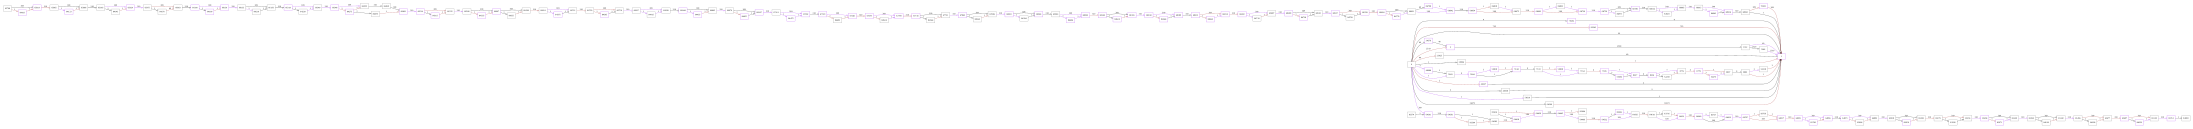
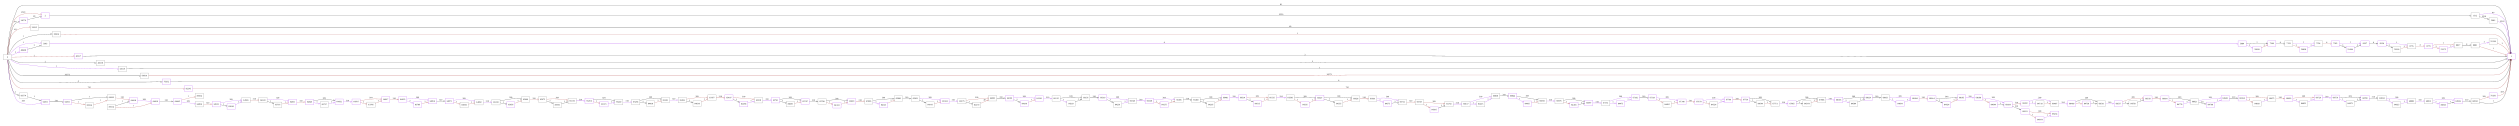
  digraph {
    fontname="Liberation Serif"
    rankdir=LR
    node [color=purple fontname="Liberation Serif" shape=rectangle]
    edge [arrowhead=onormal color=black fontname="Liberation Serif"]
    1312 [color=gray40]
    2
    1
    5982 [color=gray40]
    5983 [color=gray40]
    5984
    7244
    50818
    7333 [color=gray40]
    7354 [color=gray40]
    50838
    7385
    8227
    51684
    8234
    8776 [color=gray40]
    52218 [color=gray40]
    8779
    8837 [color=gray40]
    52275
    8881 [color=gray40]
    52338 [color=gray40]
    23925 [color=gray40]
    29906 [color=gray40]
    34576
    40557
    46538 [color=gray40]
    48688
    58319 [color=gray40]
    64300 [color=gray40]
    64301
    64361
    64382 [color=gray40]
    83594 [color=gray40]
    64418
    64439
    64445
    83614 [color=gray40]
    64496 [color=gray40]
    83664 [color=gray40]
    64532
    64565 [color=gray40]
    83696
    64610 [color=gray40]
    64631
    83716 [color=gray40]
    64640
    64662
    83737 [color=gray40]
    64787
    64817
    83766 [color=gray40]
    64835
    64856
    83786
    64871
    64892 [color=gray40]
    83806 [color=gray40]
    65018 [color=gray40]
    65069 [color=gray40]
    83856
    65075 [color=gray40]
    65156 [color=gray40]
    83936 [color=gray40]
    65204
    65240 [color=gray40]
    83971
    65294 [color=gray40]
    65342 [color=gray40]
    84018 [color=gray40]
    65456 [color=gray40]
    65477 [color=gray40]
    84038 [color=gray40]
    65497
    65518 [color=gray40]
    84058
    65761
+   65787
    84083 [color=gray40]
    65798 [color=gray40]
    65819
    84103
    65865 [color=gray40]
    65886 [color=gray40]
    84123
    65903 [color=gray40]
    65924
    84143 [color=gray40]
    65975 [color=gray40]
    66003 [color=gray40]
    84170 [color=gray40]
    66100
    66130
    84199
    66135 [color=gray40]
    66156 [color=gray40]
    84219 [color=gray40]
    66319
    66340 [color=gray40]
    84239 [color=gray40]
    66348
    66385 [color=gray40]
    84275
    66460 [color=gray40]
    66481
    84295 [color=gray40]
    66514
    66535 [color=gray40]
    84315
    66586 [color=gray40]
    66607
    84335
    66628 [color=gray40]
    84355 [color=gray40]
    66691 [color=gray40]
    66712 [color=gray40]
    84375
    66729 [color=gray40]
    66750 [color=gray40]
    84395
    66817 [color=gray40]
    66838 [color=gray40]
    84415 [color=gray40]
    66844
    66865 [color=gray40]
    84435
    66976 [color=gray40]
    66997
    84455
    67161 [color=gray40]
    67182
    84475
    67319
    67340
    84495 [color=gray40]
    67679
    67709
    84524 [color=gray40]
    67730
    67751 [color=gray40]
    84544 [color=gray40]
    67865
    67886 [color=gray40]
    84564 [color=gray40]
    68003
    68024
    84584 [color=gray40]
    68063 [color=gray40]
    68084
    84604
    68144
    68165
    84624
    68168
    68189
    84644
    68213
    68234
    84664
    68432
    68487 [color=gray40]
    84718 [color=gray40]
    68489
    68510 [color=gray40]
    84738
    68537
    68558
    84758 [color=gray40]
    68600
    68621 [color=gray40]
    84778
    68642
    84798
    68654
    68675 [color=gray40]
    84818 [color=gray40]
    68693
    68729
    84853 [color=gray40]
    68759
    68780
    84873 [color=gray40]
    68834 [color=gray40]
    68885 [color=gray40]
    84923 [color=gray40]
    68915 [color=gray40]
    68936
    84943
    68950 [color=gray40]
    70281
    76262
    82243
    83574 [color=gray40]
    0 [color=gray40]
    1312 -> 1 [color=purple label=40]
    1312 -> 5982 [label=2519]
    2 -> 1312 [arrowhead=odot label=2559]
    5982 -> 1 [color=purple label=2519]
    5983 -> 5984 [arrowhead=odot color=purple label=4]
    5984 -> 7244 [label=1]
    5984 -> 50818 [arrowhead=odot color=purple label=3]
    7244 -> 7333 [arrowhead=odot label=4]
    50818 -> 7244 [arrowhead=odot color=brown label=3]
    7333 -> 7354 [arrowhead=odot color=purple label=1]
    7333 -> 50838 [color=brown label=3]
    7354 -> 7385 [arrowhead=odot color=brown label=4]
    50838 -> 7354 [color=purple label=3]
    7385 -> 8227 [color=purple label=1]
    7385 -> 51684 [label=3]
    8227 -> 8234 [label=4]
    51684 -> 8227 [arrowhead=odot label=3]
    8234 -> 8776 [color=purple label=1]
    8234 -> 52218 [label=3]
    8776 -> 8779 [arrowhead=odot color=brown label=4]
    52218 -> 8776 [arrowhead=odot color=brown label=3]
    8779 -> 8837 [arrowhead=odot color=brown label=1]
    8779 -> 52275 [color=brown label=3]
    8837 -> 8881 [arrowhead=odot label=4]
    52275 -> 8837 [arrowhead=odot color=purple label=3]
    8881 -> 1 [color=brown label=1]
    8881 -> 52338 [color=purple label=3]
    52338 -> 1 [arrowhead=odot color=brown label=3]
    23925 -> 1 [arrowhead=odot label=49]
    29906 -> 1 [arrowhead=odot color=brown label=1]
    34576 -> 2 [arrowhead=odot label=40]
    40557 -> 1 [label=2]
    46538 -> 1 [arrowhead=odot label=2]
    48688 -> 5983 [label=3]
    58319 -> 1 [arrowhead=odot label=1]
    64300 -> 1 [arrowhead=odot color=brown label=36573]
    64301 -> 64361 [arrowhead=odot label=310]
    64361 -> 64382 [arrowhead=odot label=1]
    64361 -> 83594 [color=brown label=1]
    64382 -> 64418 [arrowhead=odot color=brown label=310]
    83594 -> 64382 [color=brown label=1]
    64418 -> 64439 [arrowhead=odot color=purple label=309]
    64439 -> 64445 [label=310]
    64445 -> 64496 [arrowhead=odot color=purple label=309]
    64445 -> 83664 [arrowhead=odot color=brown label=1]
    83614 -> 64418 [label=1]
    83614 -> 64439 [arrowhead=odot color=brown label=1]
    64496 -> 64532 [color=brown label=310]
    64532 -> 64565 [color=purple label=309]
    64532 -> 83696 [arrowhead=odot label=1]
    64565 -> 64610 [arrowhead=odot color=brown label=310]
    83696 -> 64565 [color=purple label=1]
    64610 -> 64631 [arrowhead=odot color=purple label=309]
    64610 -> 83716 [label=1]
    64631 -> 64640 [color=brown label=310]
    83716 -> 64631 [color=brown label=1]
    64640 -> 64662 [label=309]
    64640 -> 83737 [color=purple label=1]
    64662 -> 64787 [color=purple label=310]
    83737 -> 64662 [color=purple label=1]
    64787 -> 64817 [arrowhead=odot color=brown label=309]
    64787 -> 83766 [arrowhead=odot color=brown label=1]
    64817 -> 64835 [color=brown label=310]
    83766 -> 64817 [arrowhead=odot color=brown label=1]
    64835 -> 64856 [arrowhead=odot color=purple label=309]
    64835 -> 83786 [color=purple label=1]
    64856 -> 64871 [label=310]
    83786 -> 64856 [color=brown label=1]
    64871 -> 64892 [arrowhead=odot color=purple label=309]
    64871 -> 83806 [arrowhead=odot color=brown label=1]
    64892 -> 65018 [color=purple label=310]
    83806 -> 64892 [arrowhead=odot color=brown label=1]
    65018 -> 65069 [arrowhead=odot label=309]
    65018 -> 83856 [arrowhead=odot label=1]
    65069 -> 65075 [arrowhead=odot color=brown label=310]
    83856 -> 65069 [arrowhead=odot color=brown label=1]
    65075 -> 65156 [color=brown label=309]
    65075 -> 83936 [label=1]
    65156 -> 65204 [arrowhead=odot color=purple label=310]
    83936 -> 65156 [label=1]
    65204 -> 65240 [arrowhead=odot label=309]
    65204 -> 83971 [arrowhead=odot color=brown label=1]
    65240 -> 65294 [arrowhead=odot color=purple label=310]
    83971 -> 65240 [color=purple label=1]
    65294 -> 65342 [arrowhead=odot label=309]
    65294 -> 84018 [arrowhead=odot label=1]
    65342 -> 65456 [color=purple label=310]
    84018 -> 65342 [arrowhead=odot color=brown label=1]
    65456 -> 65477 [arrowhead=odot color=brown label=309]
    65456 -> 84038 [label=1]
    65477 -> 65497 [arrowhead=odot color=brown label=310]
    84038 -> 65477 [arrowhead=odot color=brown label=1]
    65497 -> 65518 [color=brown label=309]
    65497 -> 84058 [label=1]
    65518 -> 65761 [arrowhead=odot color=purple label=310]
    84058 -> 65518 [color=purple label=1]
+   65761 -> 65787 [arrowhead=odot label=309]
    65761 -> 84083 [arrowhead=odot label=1]
+   65787 -> 65798 [label=310]
+   84083 -> 65787 [arrowhead=odot color=brown label=1]
    65798 -> 65819 [arrowhead=odot label=309]
    65798 -> 84103 [color=brown label=1]
    65819 -> 65865 [arrowhead=odot color=brown label=310]
    84103 -> 65819 [color=brown label=1]
    65865 -> 65886 [label=309]
    65865 -> 84123 [color=purple label=1]
    65886 -> 65903 [label=310]
    84123 -> 65886 [arrowhead=odot color=brown label=1]
    65903 -> 65924 [color=purple label=309]
    65903 -> 84143 [label=1]
    65924 -> 65975 [color=purple label=310]
    84143 -> 65924 [arrowhead=odot color=brown label=1]
    65975 -> 66003 [arrowhead=odot color=brown label=309]
    65975 -> 84170 [arrowhead=odot label=1]
    66003 -> 66100 [label=310]
    84170 -> 66003 [color=brown label=49]
    66100 -> 66130 [arrowhead=odot color=purple label=309]
    66100 -> 84199 [label=1]
    66130 -> 66135 [color=purple label=310]
    84199 -> 66130 [arrowhead=odot color=brown label=1]
    66135 -> 66156 [arrowhead=odot label=309]
    66135 -> 84219 [arrowhead=odot color=purple label=1]
    66156 -> 66319 [label=310]
    84219 -> 66156 [label=1]
    66319 -> 66340 [color=purple label=309]
    66319 -> 84239 [label=1]
    66340 -> 66348 [arrowhead=odot color=purple label=310]
    84239 -> 66340 [color=purple label=1]
    66348 -> 66385 [color=purple label=309]
    66348 -> 84275 [arrowhead=odot color=brown label=1]
    66385 -> 66460 [label=310]
    84275 -> 66385 [color=brown label=1]
    66460 -> 66481 [arrowhead=odot label=309]
-   84275 -> 84295 [label=1]
+   66460 -> 84295 [label=1]
    66481 -> 66514 [color=purple label=310]
    84295 -> 66481 [color=brown label=1]
    66514 -> 66535 [color=brown label=309]
    66514 -> 84315 [label=1]
    66535 -> 66586 [color=purple label=310]
    84315 -> 66535 [arrowhead=odot color=brown label=1]
    66586 -> 66607 [arrowhead=odot label=309]
    66586 -> 84335 [arrowhead=odot color=brown label=1]
    66607 -> 66628 [arrowhead=odot label=309]
    66607 -> 84355 [label=1]
    84335 -> 66607 [arrowhead=odot color=brown label=1]
    66628 -> 66691 [color=brown label=310]
    84355 -> 66628 [color=brown label=1]
    66691 -> 66712 [color=purple label=309]
    66691 -> 84375 [arrowhead=odot color=purple label=1]
    66712 -> 66729 [arrowhead=odot color=brown label=310]
    84375 -> 66712 [arrowhead=odot label=1]
    66729 -> 66750 [color=brown label=309]
    66729 -> 84395 [color=brown label=1]
    66750 -> 66817 [arrowhead=odot color=purple label=310]
    84395 -> 66750 [arrowhead=odot label=1]
    66817 -> 66838 [color=purple label=309]
    66817 -> 84415 [color=purple label=1]
    66838 -> 66844 [arrowhead=odot label=310]
    84415 -> 66838 [color=purple label=1]
    66844 -> 66865 [label=309]
    66844 -> 84435 [arrowhead=odot color=purple label=1]
    66865 -> 66976 [color=purple label=310]
    84435 -> 66865 [color=brown label=1]
    66976 -> 66997 [arrowhead=odot label=309]
    66976 -> 84455 [color=brown label=1]
    66997 -> 67161 [color=purple label=310]
    84455 -> 66997 [label=1]
    67161 -> 67182 [color=purple label=309]
    67161 -> 84475 [color=purple label=1]
    67182 -> 67319 [arrowhead=odot label=310]
    84475 -> 67182 [color=purple label=1]
    67319 -> 67340 [color=purple label=309]
    67319 -> 84495 [color=brown label=1]
    67340 -> 67679 [color=brown label=310]
    84495 -> 67340 [arrowhead=odot color=brown label=1]
    67679 -> 67709 [color=purple label=309]
    67679 -> 84524 [arrowhead=odot color=brown label=1]
    67709 -> 67730 [arrowhead=odot color=brown label=310]
    84524 -> 67709 [color=purple label=1]
    67730 -> 67751 [arrowhead=odot label=309]
    67730 -> 84544 [label=1]
    67751 -> 67865 [color=purple label=310]
    84544 -> 67751 [arrowhead=odot color=brown label=1]
    67865 -> 67886 [label=309]
    67865 -> 84564 [label=1]
    67886 -> 68003 [arrowhead=odot color=purple label=310]
    84564 -> 67886 [color=brown label=1]
    68003 -> 68024 [arrowhead=odot label=309]
    68003 -> 84584 [color=purple label=1]
    68024 -> 68063 [label=310]
    84584 -> 68024 [arrowhead=odot label=1]
    68063 -> 68084 [arrowhead=odot color=purple label=309]
    68063 -> 84604 [arrowhead=odot color=purple label=1]
    68084 -> 68144 [arrowhead=odot color=brown label=310]
    84604 -> 68084 [color=purple label=1]
    68144 -> 68165 [label=309]
    68144 -> 84624 [label=1]
    68165 -> 68168 [color=purple label=310]
    84624 -> 68165 [color=brown label=1]
    68168 -> 68189 [color=purple label=309]
    68168 -> 84644 [color=brown label=1]
    68189 -> 68213 [label=310]
    84644 -> 68189 [arrowhead=odot label=1]
    68213 -> 68234 [color=brown label=309]
    68213 -> 84664 [arrowhead=odot color=brown label=1]
-   68234 -> 68432 [arrowhead=odot color=brown label=310]
+   68189 -> 68432 [arrowhead=odot color=brown label=310]
    84664 -> 68234 [arrowhead=odot color=purple label=1]
    68432 -> 68487 [color=purple label=309]
    68432 -> 84718 [arrowhead=odot color=purple label=1]
    68487 -> 68489 [arrowhead=odot color=purple label=310]
    84718 -> 68487 [color=brown label=1]
    68489 -> 68510 [label=309]
    68489 -> 84738 [color=brown label=1]
    68510 -> 68537 [color=purple label=310]
    84738 -> 68510 [label=1]
    68537 -> 68558 [color=brown label=309]
    68537 -> 84758 [label=1]
    68558 -> 68600 [arrowhead=odot color=brown label=310]
    84758 -> 68558 [arrowhead=odot label=1]
    68600 -> 68621 [label=309]
    68600 -> 84778 [color=brown label=1]
    68621 -> 68642 [arrowhead=odot color=purple label=309]
    68621 -> 84798 [label=40]
    84778 -> 68621 [arrowhead=odot color=purple label=1]
    68642 -> 68654 [label=310]
    84798 -> 68642 [color=purple label=1]
    68654 -> 68675 [arrowhead=odot color=brown label=309]
    68654 -> 84818 [color=brown label=1]
    68675 -> 68693 [color=brown label=310]
    84818 -> 68675 [arrowhead=odot color=purple label=1]
    68693 -> 68729 [color=brown label=309]
    68693 -> 84853 [arrowhead=odot color=purple label=1]
    68729 -> 68759 [color=purple label=310]
    84853 -> 68729 [color=purple label=1]
    68759 -> 68780 [label=309]
    68759 -> 84873 [color=purple label=1]
    68780 -> 68834 [label=310]
    84873 -> 68780 [arrowhead=odot label=1]
    68834 -> 68885 [arrowhead=odot color=purple label=309]
    68834 -> 84923 [arrowhead=odot color=purple label=1]
    68885 -> 68915 [arrowhead=odot color=purple label=310]
    84923 -> 68885 [arrowhead=odot color=purple label=1]
    68915 -> 68936 [arrowhead=odot color=purple label=309]
    68915 -> 84943 [color=purple label=1]
    68936 -> 68950 [label=310]
    84943 -> 68936 [label=1]
    68950 -> 1 [arrowhead=odot label=1]
    68950 -> 70281 [color=brown label=309]
    70281 -> 1 [arrowhead=odot color=brown label=309]
    76262 -> 1 [label=4]
    82243 -> 1 [arrowhead=odot color=brown label=725]
    83574 -> 64301 [label=1]
    0 -> 2 [arrowhead=odot color=brown label=2519]
    0 -> 1 [arrowhead=odot label=81]
    0 -> 5983 [arrowhead=odot color=purple label=1]
    0 -> 23925 [arrowhead=odot color=brown label=49]
    0 -> 29906 [label=1]
    0 -> 34576 [arrowhead=odot label=40]
    0 -> 40557 [arrowhead=odot color=brown label=2]
    0 -> 46538 [label=2]
    0 -> 48688 [color=purple label=3]
    0 -> 58319 [arrowhead=odot color=purple label=1]
    0 -> 64300 [arrowhead=odot label=36573]
    0 -> 64301 [arrowhead=odot color=purple label=309]
    0 -> 76262 [label=4]
    0 -> 82243 [arrowhead=odot color=brown label=725]
+   0 -> 83574 [label=1]
  }
